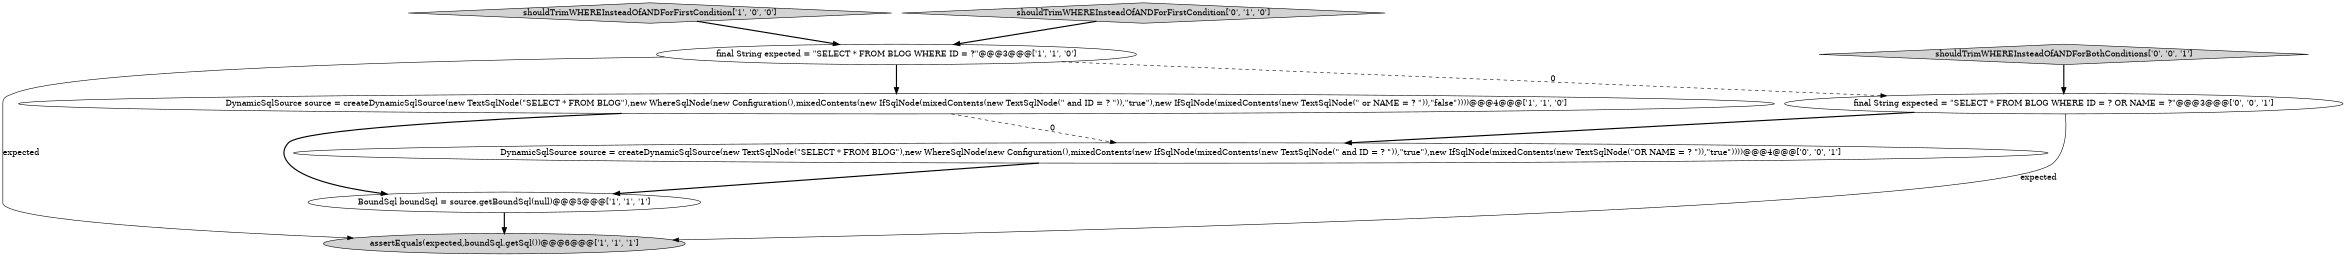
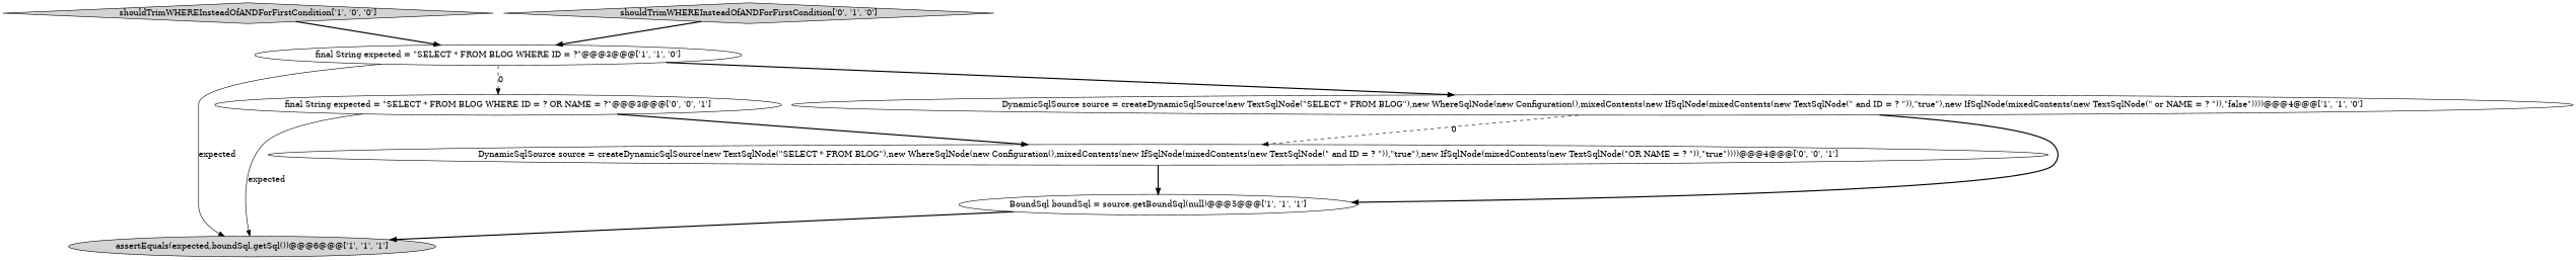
  digraph {
    node [fillcolor=white shape=ellipse style=filled]
    edge [style=bold]
    n1 [label="final String expected = \"SELECT * FROM BLOG WHERE ID = ? OR NAME = ?\"@@@3@@@['0', '0', '1']"]
    n2 [label="DynamicSqlSource source = createDynamicSqlSource(new TextSqlNode(\"SELECT * FROM BLOG\"),new WhereSqlNode(new Configuration(),mixedContents(new IfSqlNode(mixedContents(new TextSqlNode(\" and ID = ? \")),\"true\"),new IfSqlNode(mixedContents(new TextSqlNode(\"OR NAME = ? \")),\"true\"))))@@@4@@@['0', '0', '1']"]
    n3 [fillcolor=lightgray label="assertEquals(expected,boundSql.getSql())@@@6@@@['1', '1', '1']"]
    n4 [label="BoundSql boundSql = source.getBoundSql(null)@@@5@@@['1', '1', '1']"]
    n5 [label="DynamicSqlSource source = createDynamicSqlSource(new TextSqlNode(\"SELECT * FROM BLOG\"),new WhereSqlNode(new Configuration(),mixedContents(new IfSqlNode(mixedContents(new TextSqlNode(\" and ID = ? \")),\"true\"),new IfSqlNode(mixedContents(new TextSqlNode(\" or NAME = ? \")),\"false\"))))@@@4@@@['1', '1', '0']"]
-   n6 [fillcolor=lightgray label="shouldTrimWHEREInsteadOfANDForBothConditions['0', '0', '1']" shape=diamond]
    n7 [fillcolor=lightgray label="shouldTrimWHEREInsteadOfANDForFirstCondition['1', '0', '0']" shape=diamond]
    n8 [label="final String expected = \"SELECT * FROM BLOG WHERE ID = ?\"@@@3@@@['1', '1', '0']"]
    n9 [fillcolor=lightgray label="shouldTrimWHEREInsteadOfANDForFirstCondition['0', '1', '0']" shape=diamond]
    n1 -> n2
    n1 -> n3 [label=expected style=solid]
    n2 -> n4
    n4 -> n3
    n5 -> n2 [label=0 style=dashed]
    n5 -> n4
-   n6 -> n1
    n7 -> n8
    n8 -> n1 [label=0 style=dashed]
    n8 -> n3 [label=expected style=solid]
    n8 -> n5
    n9 -> n8
  }
